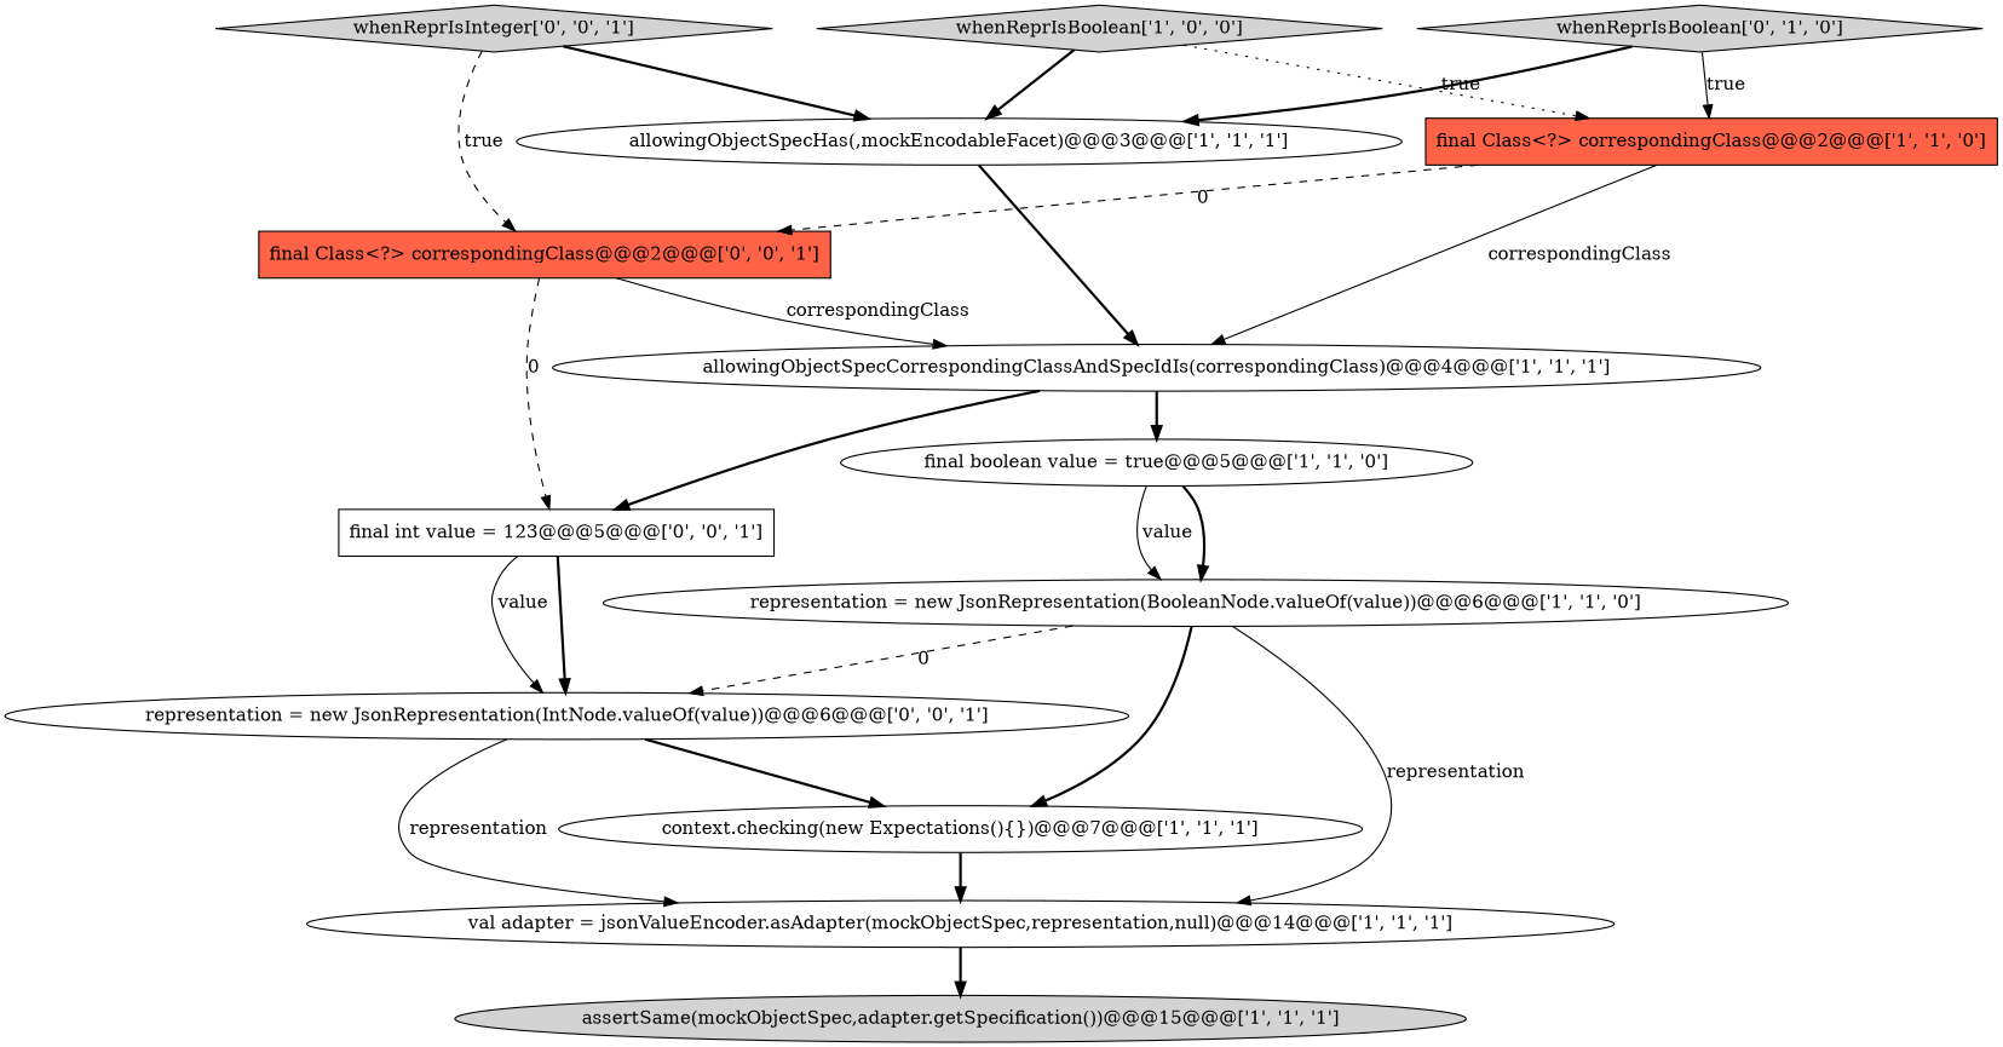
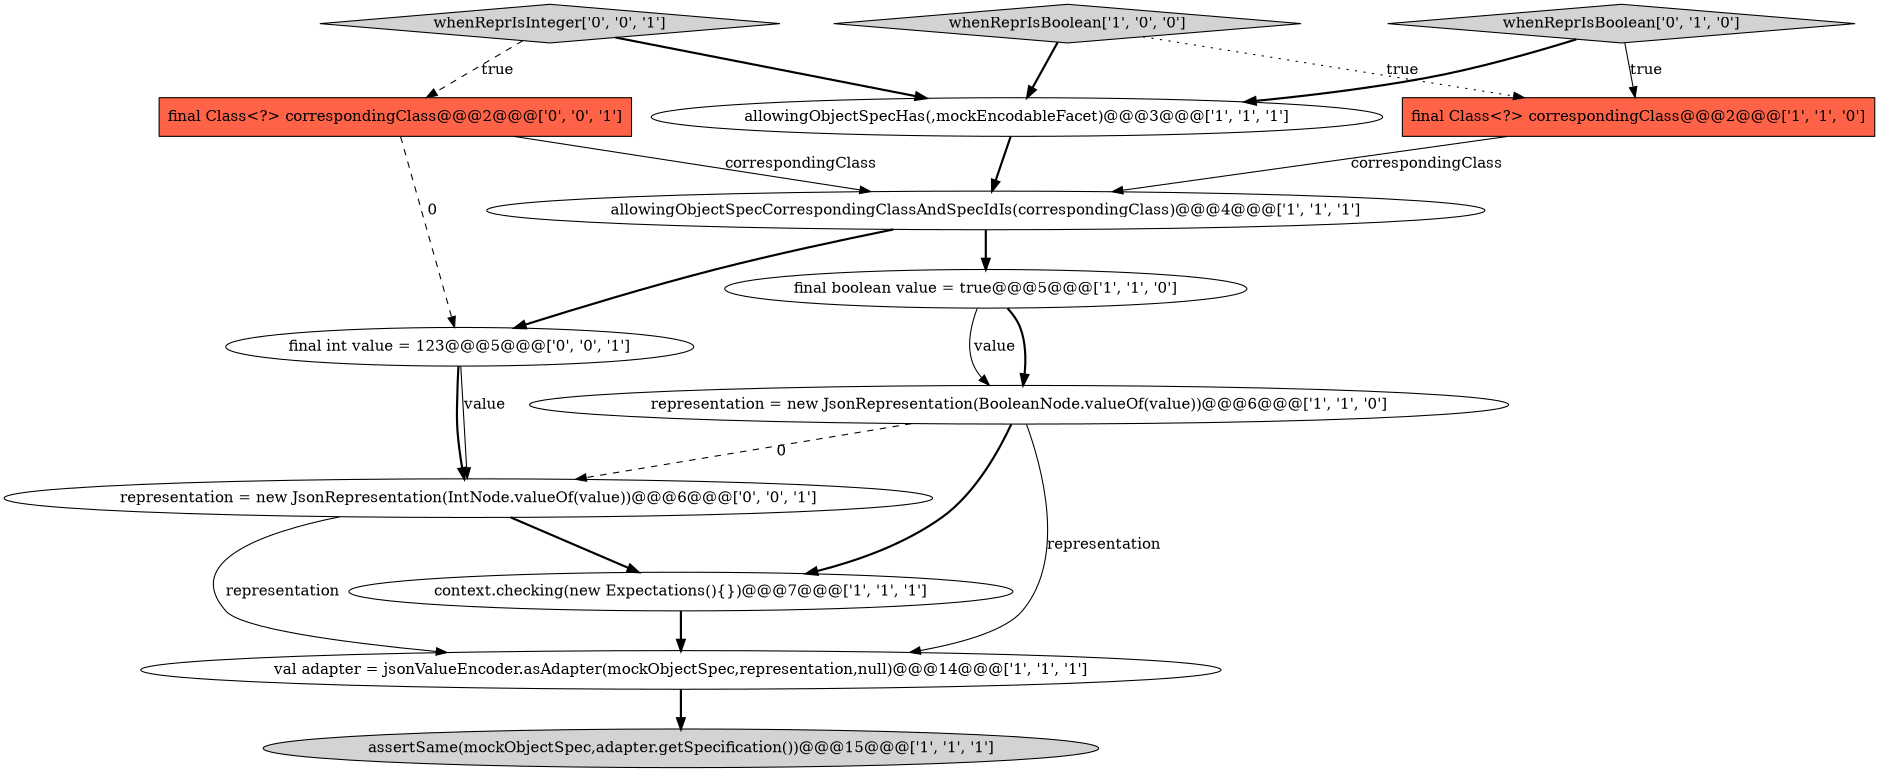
  digraph {
    node [fillcolor=white shape=ellipse style=filled]
    edge [style=bold]
-   n1 [label="final int value = 123@@@5@@@['0', '0', '1']" shape=box]
+   n1 [label="final int value = 123@@@5@@@['0', '0', '1']"]
    n2 [label="representation = new JsonRepresentation(IntNode.valueOf(value))@@@6@@@['0', '0', '1']"]
    n3 [label="val adapter = jsonValueEncoder.asAdapter(mockObjectSpec,representation,null)@@@14@@@['1', '1', '1']"]
    n4 [label="context.checking(new Expectations(){})@@@7@@@['1', '1', '1']"]
    n5 [fillcolor=lightgray label="assertSame(mockObjectSpec,adapter.getSpecification())@@@15@@@['1', '1', '1']"]
    n6 [fillcolor=lightgray label="whenReprIsBoolean['1', '0', '0']" shape=diamond]
    n7 [label="allowingObjectSpecHas(,mockEncodableFacet)@@@3@@@['1', '1', '1']"]
    n8 [fillcolor=tomato label="final Class<?> correspondingClass@@@2@@@['1', '1', '0']" shape=box]
    n9 [label="allowingObjectSpecCorrespondingClassAndSpecIdIs(correspondingClass)@@@4@@@['1', '1', '1']"]
    n10 [fillcolor=tomato label="final Class<?> correspondingClass@@@2@@@['0', '0', '1']" shape=box]
    n11 [fillcolor=lightgray label="whenReprIsInteger['0', '0', '1']" shape=diamond]
    n12 [label="final boolean value = true@@@5@@@['1', '1', '0']"]
    n13 [label="representation = new JsonRepresentation(BooleanNode.valueOf(value))@@@6@@@['1', '1', '0']"]
    n14 [fillcolor=lightgray label="whenReprIsBoolean['0', '1', '0']" shape=diamond]
    n1 -> n2 [label=value style=solid]
    n1 -> n2
    n2 -> n3 [label=representation style=solid]
    n2 -> n4
    n3 -> n5
    n4 -> n3
    n6 -> n7
    n6 -> n8 [label=true style=dotted]
    n7 -> n9
    n8 -> n9 [label=correspondingClass style=solid]
-   n8 -> n10 [label=0 style=dashed]
    n9 -> n1
    n9 -> n12
    n10 -> n1 [label=0 style=dashed]
    n10 -> n9 [label=correspondingClass style=solid]
    n11 -> n7
    n11 -> n10 [label=true style=dashed]
    n12 -> n13
    n12 -> n13 [label=value style=solid]
    n13 -> n2 [label=0 style=dashed]
    n13 -> n3 [label=representation style=solid]
    n13 -> n4
    n14 -> n7
    n14 -> n8 [label=true style=solid]
  }
